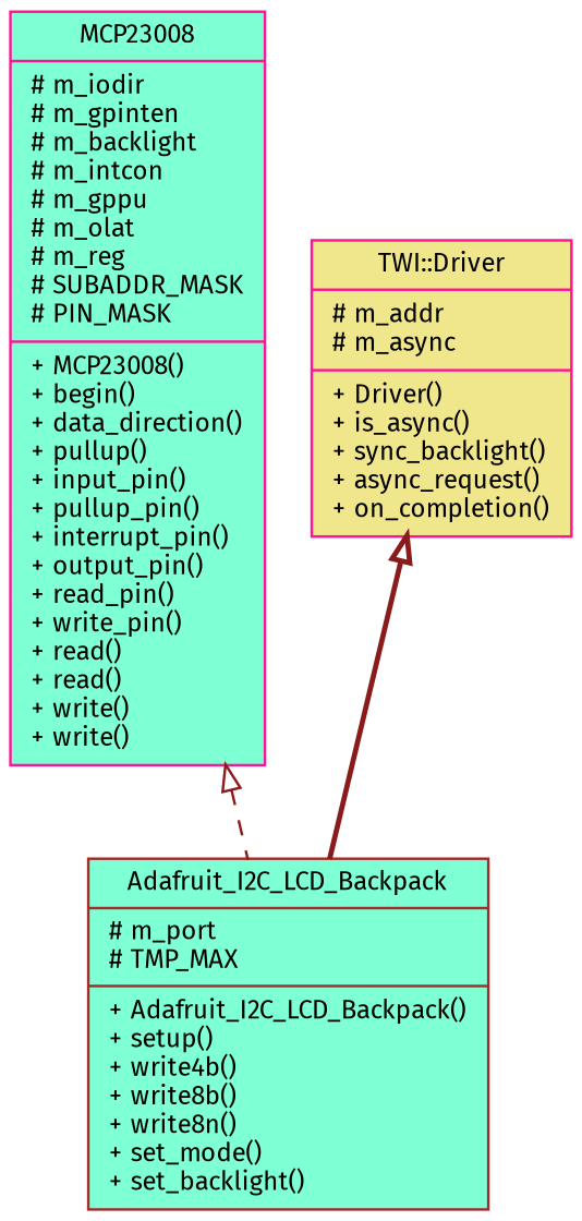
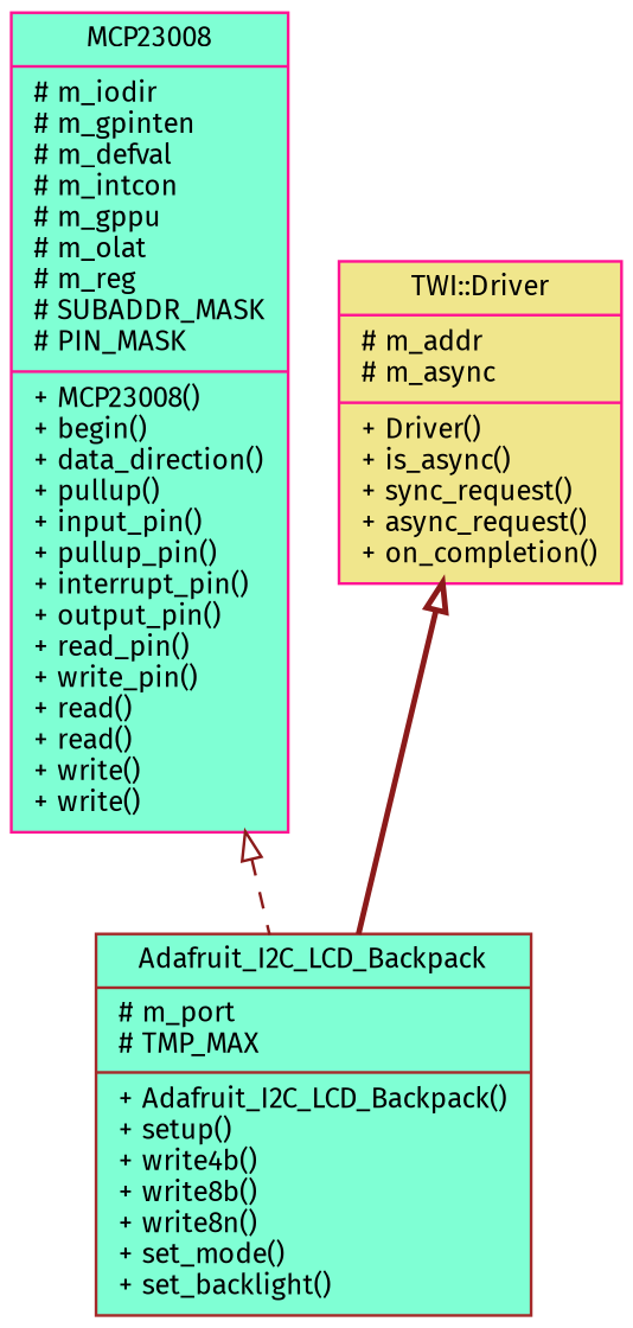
  digraph {
    fontname="Fira Sans"
    node [color=deeppink fillcolor=aquamarine fontname="Fira Sans" fontsize=10 shape=record style=filled]
    edge [arrowtail=onormal color=firebrick4 dir=back fontname="Fira Sans" fontsize=10 labelfontname=Helvetica labelfontsize=10]
-   n1 [fontcolor=black height=0.2 label="{MCP23008\n|# m_iodir\l# m_gpinten\l# m_backlight\l# m_intcon\l# m_gppu\l# m_olat\l# m_reg\l# SUBADDR_MASK\l# PIN_MASK\l|+ MCP23008()\l+ begin()\l+ data_direction()\l+ pullup()\l+ input_pin()\l+ pullup_pin()\l+ interrupt_pin()\l+ output_pin()\l+ read_pin()\l+ write_pin()\l+ read()\l+ read()\l+ write()\l+ write()\l}" width=0.4]
+   n1 [fontcolor=black height=0.2 label="{MCP23008\n|# m_iodir\l# m_gpinten\l# m_defval\l# m_intcon\l# m_gppu\l# m_olat\l# m_reg\l# SUBADDR_MASK\l# PIN_MASK\l|+ MCP23008()\l+ begin()\l+ data_direction()\l+ pullup()\l+ input_pin()\l+ pullup_pin()\l+ interrupt_pin()\l+ output_pin()\l+ read_pin()\l+ write_pin()\l+ read()\l+ read()\l+ write()\l+ write()\l}" width=0.4]
    n2 [color=brown height=0.2 label="{Adafruit_I2C_LCD_Backpack\n|# m_port\l# TMP_MAX\l|+ Adafruit_I2C_LCD_Backpack()\l+ setup()\l+ write4b()\l+ write8b()\l+ write8n()\l+ set_mode()\l+ set_backlight()\l}" width=0.4]
-   n3 [fillcolor=khaki height=0.2 label="{TWI::Driver\n|# m_addr\l# m_async\l|+ Driver()\l+ is_async()\l+ sync_backlight()\l+ async_request()\l+ on_completion()\l}" width=0.4]
+   n3 [fillcolor=khaki height=0.2 label="{TWI::Driver\n|# m_addr\l# m_async\l|+ Driver()\l+ is_async()\l+ sync_request()\l+ async_request()\l+ on_completion()\l}" width=0.4]
    n1 -> n2 [style=dashed]
    n3 -> n2 [style=bold]
  }
